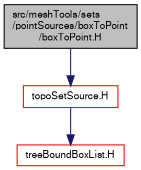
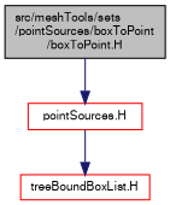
  digraph {
    node [color=red fontname=FreeSans fontsize=10 shape=record]
    edge [color=midnightblue fontname=FreeSans fontsize=10 labelfontname=FreeSans labelfontsize=10 style=solid]
    n1 [color=black fillcolor=grey75 fontcolor=black height=0.2 label="src/meshTools/sets\l/pointSources/boxToPoint\l/boxToPoint.H" style=filled width=0.4]
-   n2 [height=0.2 label="topoSetSource.H" width=0.4]
+   n2 [height=0.2 label="pointSources.H" width=0.4]
    n3 [height=0.2 label="treeBoundBoxList.H" width=0.4]
    n1 -> n2
    n2 -> n3
  }
